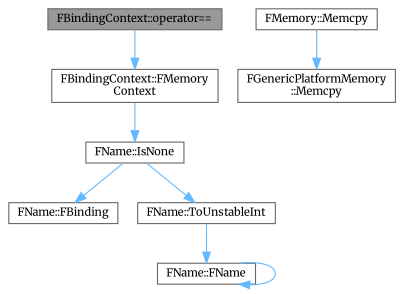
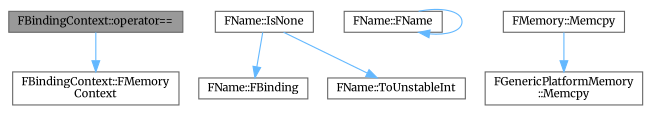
  digraph {
    fontname=Merriweather
    rankdir=TB
    node [color=grey40 fillcolor=white fontname=Merriweather fontsize=10 shape=box style=filled]
    edge [color=steelblue1 fontname=Merriweather fontsize=10 labelfontname=Helvetica labelfontsize=10 style=solid]
    n1 [color=gray40 fillcolor=grey60 fontcolor=black height=0.2 label="FBindingContext::operator==" width=0.4]
    n2 [height=0.2 label="FBindingContext::FMemory\lContext" width=0.4]
    n3 [height=0.2 label="FName::IsNone" width=0.4]
    n4 [height=0.2 label="FName::FBinding" width=0.4]
    n5 [height=0.2 label="FName::ToUnstableInt" width=0.4]
    n6 [height=0.2 label="FName::FName" width=0.4]
    n7 [height=0.2 label="FMemory::Memcpy" width=0.4]
    n8 [height=0.2 label="FGenericPlatformMemory\l::Memcpy" width=0.4]
    n1 -> n2
-   n2 -> n3
    n3 -> n4
    n3 -> n5
-   n5 -> n6
    n6 -> n6
    n7 -> n8
  }
